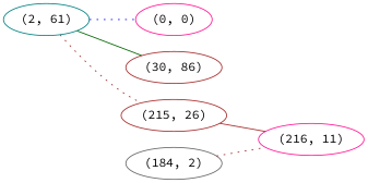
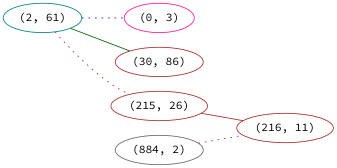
  graph {
    fontname="Source Code Pro"
    rankdir=LR
    node [color=deeppink fontname="Source Code Pro"]
    edge [color=brown fontname="Source Code Pro" style=dotted weight=1]
    "(2, 61)" [color=teal]
-   "(0, 0)"
+   "(0, 0)" [label="(0, 3)"]
    "(30, 86)" [color=brown]
    "(215, 26)" [color=brown]
-   "(216, 11)"
-   "(184, 2)" [color=gray40]
+   "(216, 11)" [color=brown]
+   "(184, 2)" [color=gray40 label="(884, 2)"]
    "(2, 61)" -- "(0, 0)" [color=blue weight=4]
    "(2, 61)" -- "(30, 86)" [color=darkgreen style=solid]
    "(2, 61)" -- "(215, 26)"
    "(215, 26)" -- "(216, 11)" [style=solid]
    "(184, 2)" -- "(216, 11)"
  }
